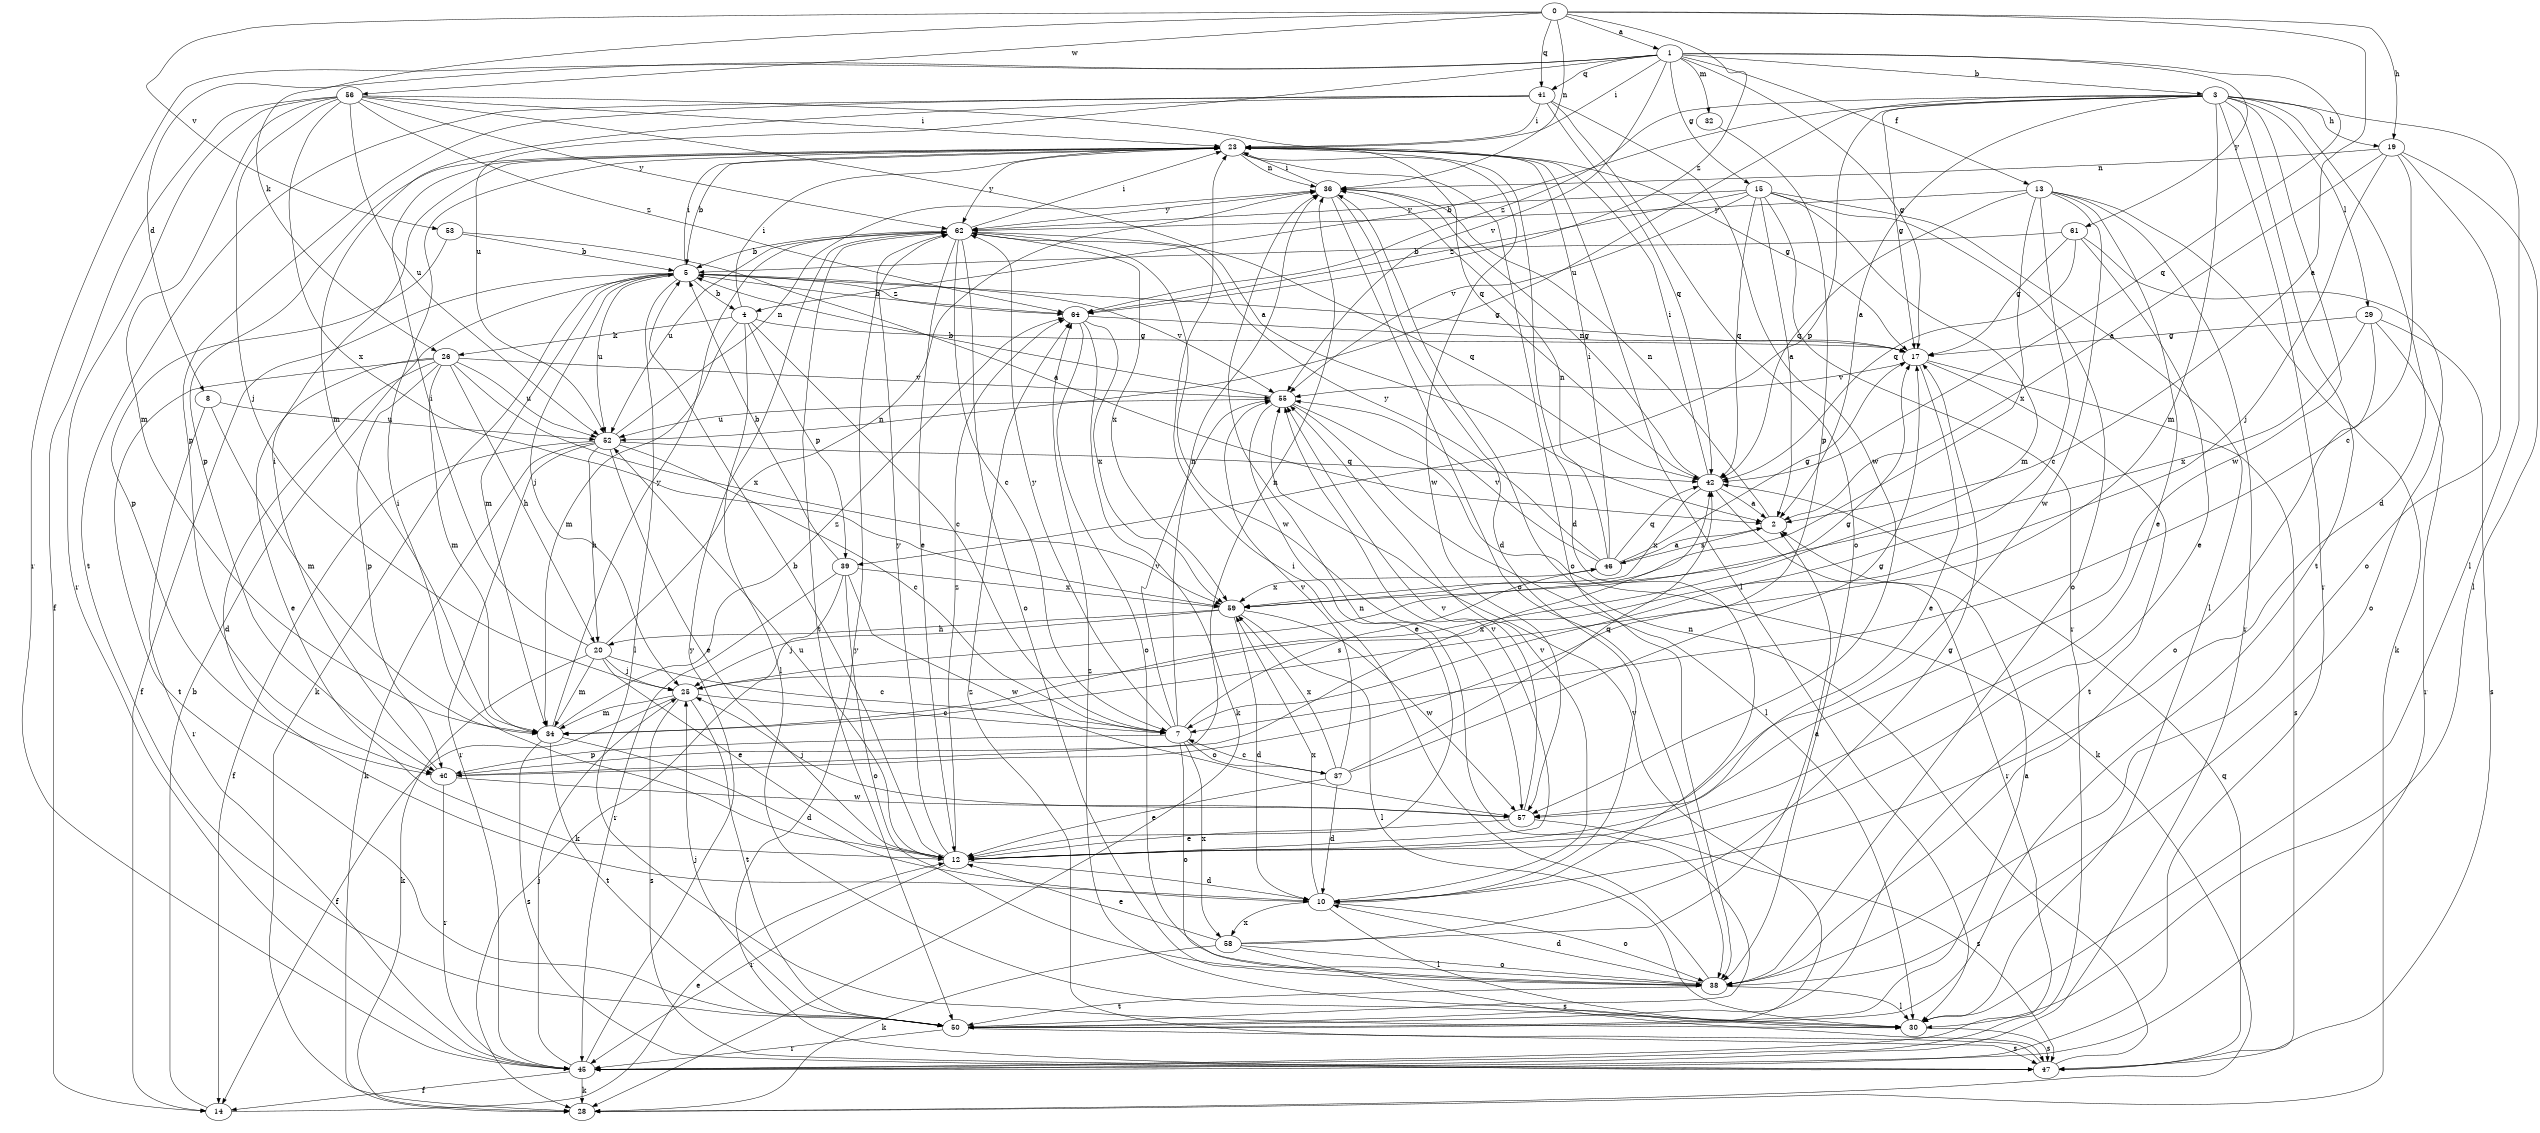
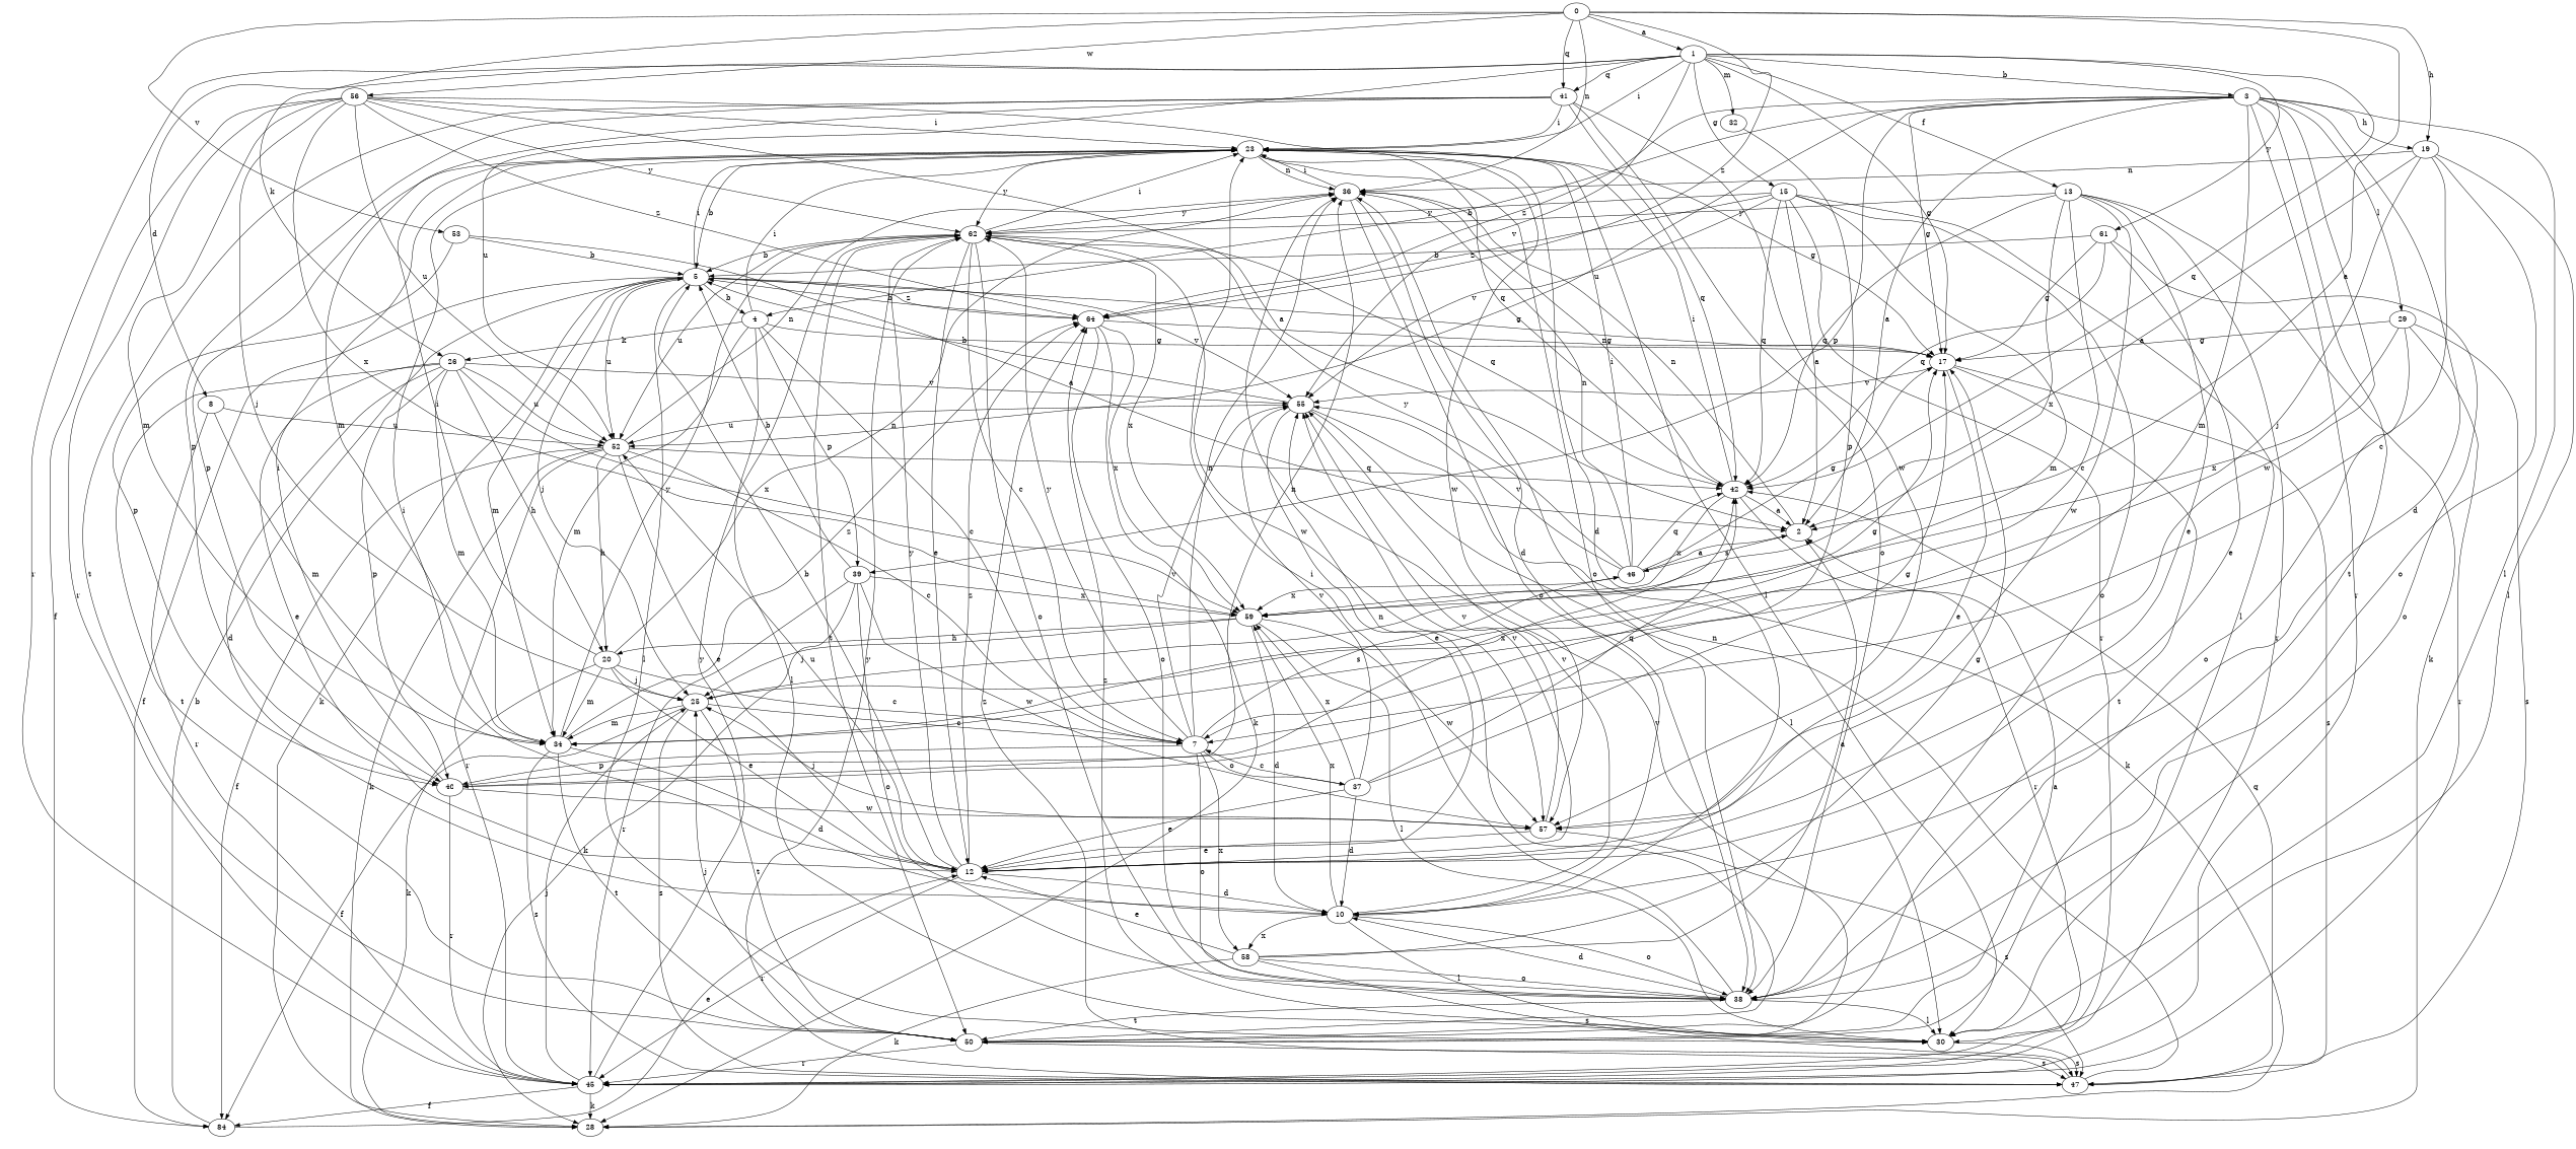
  strict digraph {
    0
    1
    2
    19
    26
    36
    41
    53
    56
    64
    3
    8
    13
    15
    17
    23
    32
    42
    45
    52
    55
    61
    46
    30
    7
    25
    38
    10
    34
    50
    40
    59
    12
    20
    62
    57
    5
-   14
+   14 [label=84]
    28
    4
    29
    39
    47
    58
    37
    0 -> 1 [label=a]
    0 -> 2 [label=a]
    0 -> 19 [label=h]
    0 -> 26 [label=k]
    0 -> 36 [label=n]
    0 -> 41 [label=q]
    0 -> 53 [label=v]
    0 -> 56 [label=w]
    0 -> 64 [label=z]
    1 -> 41 [label=q]
    1 -> 3 [label=b]
    1 -> 8 [label=d]
    1 -> 13 [label=f]
    1 -> 15 [label=g]
    1 -> 17 [label=g]
    1 -> 23 [label=i]
    1 -> 32 [label=m]
    1 -> 42 [label=q]
    1 -> 45 [label=r]
    1 -> 52 [label=u]
    1 -> 55 [label=v]
    1 -> 61 [label=y]
    2 -> 36 [label=n]
    2 -> 46 [label=s]
    19 -> 2 [label=a]
    19 -> 36 [label=n]
    19 -> 30 [label=l]
    19 -> 7 [label=c]
    19 -> 25 [label=j]
    19 -> 38 [label=o]
    26 -> 52 [label=u]
    26 -> 55 [label=v]
    26 -> 10 [label=d]
    26 -> 34 [label=m]
    26 -> 50 [label=t]
    26 -> 40 [label=p]
    26 -> 59 [label=x]
    26 -> 12 [label=e]
    26 -> 20 [label=h]
    36 -> 23 [label=i]
    36 -> 38 [label=o]
    36 -> 10 [label=d]
    36 -> 62 [label=y]
    41 -> 23 [label=i]
    41 -> 42 [label=q]
    41 -> 38 [label=o]
    41 -> 34 [label=m]
    41 -> 50 [label=t]
    41 -> 40 [label=p]
    41 -> 57 [label=w]
    53 -> 2 [label=a]
    53 -> 40 [label=p]
    53 -> 5 [label=b]
    56 -> 2 [label=a]
    56 -> 64 [label=z]
    56 -> 23 [label=i]
    56 -> 42 [label=q]
    56 -> 45 [label=r]
    56 -> 52 [label=u]
    56 -> 25 [label=j]
    56 -> 34 [label=m]
    56 -> 59 [label=x]
    56 -> 62 [label=y]
    56 -> 14 [label=f]
    64 -> 17 [label=g]
    64 -> 38 [label=o]
    64 -> 59 [label=x]
    64 -> 5 [label=b]
    64 -> 28 [label=k]
    3 -> 2 [label=a]
    3 -> 19 [label=h]
    3 -> 64 [label=z]
    3 -> 17 [label=g]
    3 -> 45 [label=r]
    3 -> 52 [label=u]
    3 -> 30 [label=l]
    3 -> 10 [label=d]
    3 -> 34 [label=m]
    3 -> 50 [label=t]
    3 -> 57 [label=w]
    3 -> 4 [label=b]
    3 -> 29 [label=l]
    3 -> 39 [label=p]
    8 -> 45 [label=r]
    8 -> 52 [label=u]
    8 -> 34 [label=m]
    13 -> 42 [label=q]
    13 -> 45 [label=r]
    13 -> 7 [label=c]
    13 -> 59 [label=x]
    13 -> 12 [label=e]
    13 -> 62 [label=y]
    13 -> 57 [label=w]
    13 -> 28 [label=k]
    15 -> 2 [label=a]
    15 -> 64 [label=z]
    15 -> 42 [label=q]
    15 -> 45 [label=r]
    15 -> 55 [label=v]
    15 -> 30 [label=l]
    15 -> 38 [label=o]
    15 -> 34 [label=m]
    15 -> 62 [label=y]
    17 -> 55 [label=v]
    17 -> 50 [label=t]
    17 -> 12 [label=e]
    17 -> 47 [label=s]
    23 -> 36 [label=n]
    23 -> 17 [label=g]
    23 -> 30 [label=l]
    23 -> 38 [label=o]
    23 -> 10 [label=d]
    23 -> 40 [label=p]
    23 -> 62 [label=y]
    23 -> 57 [label=w]
    23 -> 5 [label=b]
    32 -> 40 [label=p]
    42 -> 2 [label=a]
    42 -> 36 [label=n]
    42 -> 23 [label=i]
    42 -> 45 [label=r]
    42 -> 59 [label=x]
    45 -> 25 [label=j]
    45 -> 62 [label=y]
    45 -> 14 [label=f]
    45 -> 28 [label=k]
    52 -> 36 [label=n]
    52 -> 42 [label=q]
    52 -> 45 [label=r]
    52 -> 7 [label=c]
    52 -> 12 [label=e]
    52 -> 20 [label=h]
    52 -> 14 [label=f]
    52 -> 28 [label=k]
    55 -> 52 [label=u]
    55 -> 30 [label=l]
    55 -> 12 [label=e]
    55 -> 5 [label=b]
    55 -> 28 [label=k]
    61 -> 17 [label=g]
    61 -> 42 [label=q]
    61 -> 38 [label=o]
    61 -> 12 [label=e]
    61 -> 5 [label=b]
    46 -> 2 [label=a]
    46 -> 36 [label=n]
    46 -> 17 [label=g]
    46 -> 23 [label=i]
    46 -> 42 [label=q]
    46 -> 55 [label=v]
    46 -> 59 [label=x]
    46 -> 62 [label=y]
    30 -> 64 [label=z]
    30 -> 47 [label=s]
    7 -> 36 [label=n]
    7 -> 55 [label=v]
    7 -> 46 [label=s]
    7 -> 38 [label=o]
    7 -> 40 [label=p]
    7 -> 62 [label=y]
    7 -> 58 [label=x]
    7 -> 37 [label=o]
    25 -> 17 [label=g]
    25 -> 7 [label=c]
    25 -> 34 [label=m]
    25 -> 50 [label=t]
    25 -> 14 [label=f]
    25 -> 47 [label=s]
    38 -> 23 [label=i]
    38 -> 30 [label=l]
    38 -> 10 [label=d]
    38 -> 50 [label=t]
    10 -> 55 [label=v]
    10 -> 30 [label=l]
    10 -> 38 [label=o]
    10 -> 59 [label=x]
    10 -> 58 [label=x]
    34 -> 64 [label=z]
    34 -> 10 [label=d]
    34 -> 50 [label=t]
    34 -> 62 [label=y]
    34 -> 47 [label=s]
    50 -> 2 [label=a]
    50 -> 36 [label=n]
    50 -> 45 [label=r]
    50 -> 55 [label=v]
    50 -> 25 [label=j]
    50 -> 47 [label=s]
    40 -> 36 [label=n]
    40 -> 23 [label=i]
    40 -> 42 [label=x]
    40 -> 45 [label=r]
    40 -> 57 [label=w]
    59 -> 30 [label=l]
    59 -> 25 [label=j]
    59 -> 10 [label=d]
    59 -> 20 [label=h]
    59 -> 57 [label=w]
    12 -> 64 [label=z]
    12 -> 23 [label=i]
    12 -> 45 [label=r]
    12 -> 52 [label=u]
    12 -> 55 [label=v]
    12 -> 10 [label=d]
    12 -> 62 [label=y]
    12 -> 5 [label=b]
    20 -> 36 [label=n]
    20 -> 23 [label=i]
    20 -> 7 [label=c]
    20 -> 25 [label=j]
    20 -> 34 [label=m]
    20 -> 12 [label=e]
    20 -> 28 [label=k]
    62 -> 23 [label=i]
    62 -> 42 [label=q]
    62 -> 52 [label=u]
    62 -> 7 [label=c]
    62 -> 38 [label=o]
    62 -> 50 [label=t]
    62 -> 59 [label=x]
    62 -> 12 [label=e]
    62 -> 57 [label=w]
    62 -> 5 [label=b]
    57 -> 55 [label=v]
    57 -> 25 [label=j]
    57 -> 12 [label=e]
    57 -> 47 [label=s]
    5 -> 64 [label=z]
    5 -> 17 [label=g]
    5 -> 23 [label=i]
    5 -> 52 [label=u]
    5 -> 55 [label=v]
    5 -> 30 [label=l]
    5 -> 25 [label=j]
    5 -> 34 [label=m]
    5 -> 14 [label=f]
    5 -> 28 [label=k]
    5 -> 4 [label=b]
    14 -> 12 [label=e]
    14 -> 5 [label=b]
    4 -> 26 [label=k]
    4 -> 17 [label=g]
    4 -> 23 [label=i]
    4 -> 30 [label=l]
    4 -> 7 [label=c]
    4 -> 34 [label=m]
    4 -> 39 [label=p]
    29 -> 17 [label=g]
    29 -> 45 [label=r]
    29 -> 38 [label=o]
    29 -> 59 [label=x]
    29 -> 47 [label=s]
    39 -> 45 [label=r]
    39 -> 38 [label=o]
    39 -> 59 [label=x]
    39 -> 57 [label=w]
    39 -> 5 [label=b]
    39 -> 28 [label=k]
    47 -> 36 [label=n]
    47 -> 64 [label=z]
    47 -> 42 [label=q]
    47 -> 62 [label=y]
    58 -> 2 [label=a]
    58 -> 17 [label=g]
    58 -> 38 [label=o]
    58 -> 12 [label=e]
    58 -> 28 [label=k]
    58 -> 47 [label=s]
    37 -> 17 [label=g]
    37 -> 42 [label=q]
    37 -> 55 [label=v]
    37 -> 7 [label=c]
    37 -> 10 [label=d]
    37 -> 59 [label=x]
    37 -> 12 [label=e]
  }
